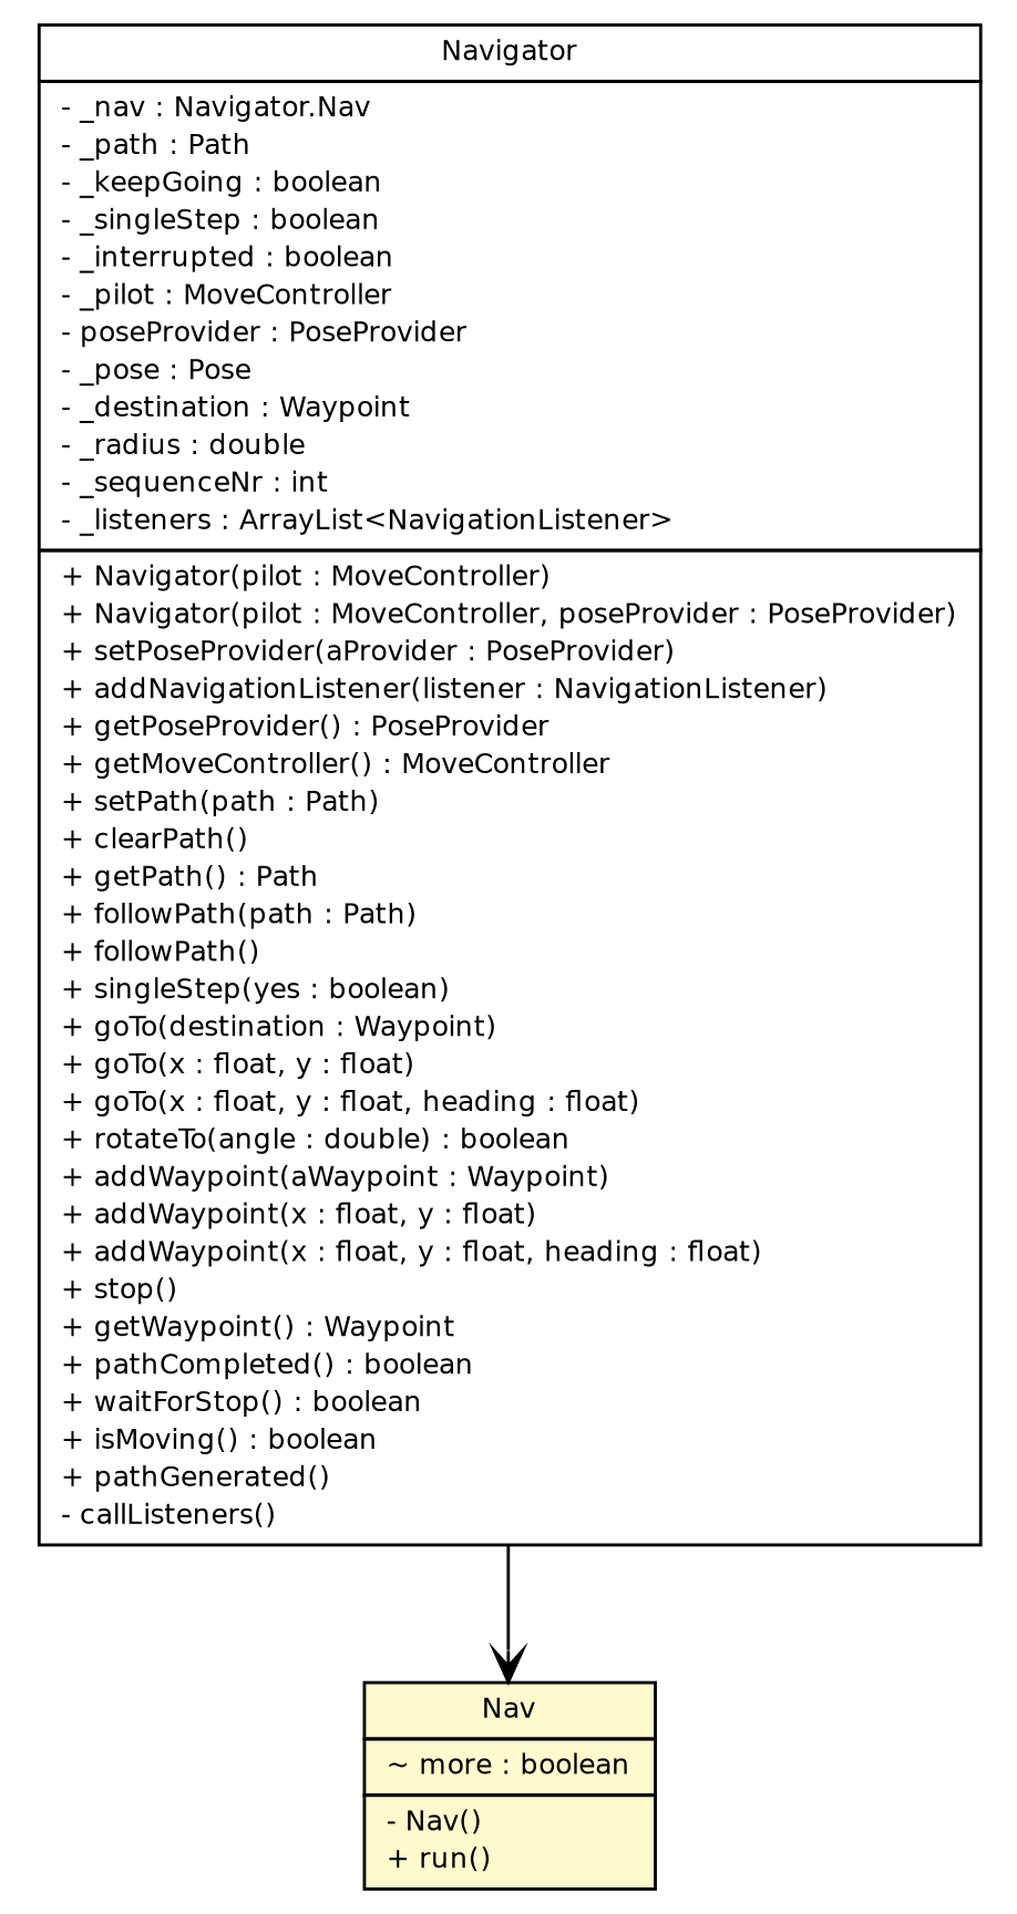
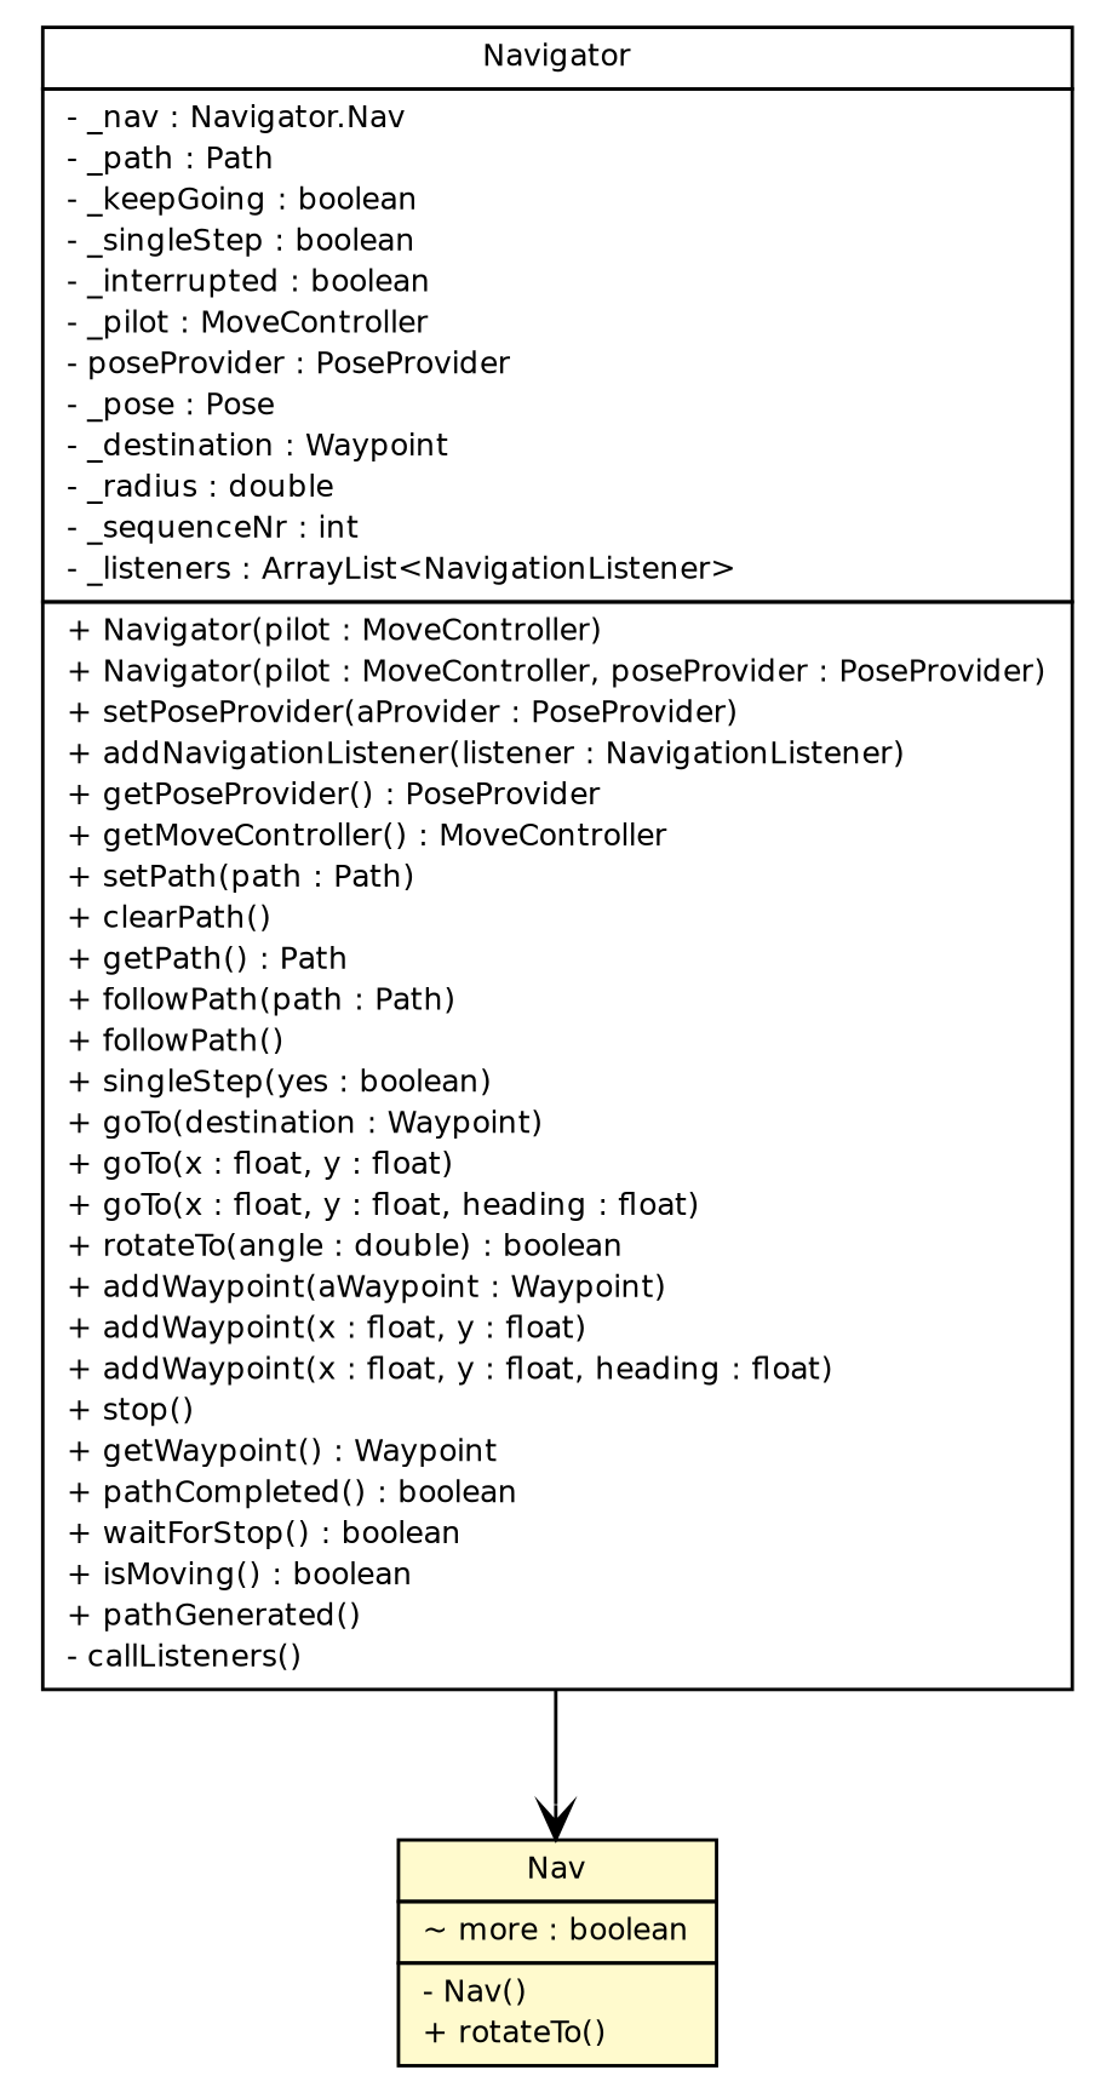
  digraph {
    nodesep=0.25
    ranksep=0.5
    node [fontcolor=black fontname=Helvetica fontsize=9.0 shape=plaintext]
    n1 [label=<<table title="lejos.robotics.navigation.Navigator" border="0" cellborder="1" cellspacing="0" cellpadding="2" port="p" href="./Navigator.html"> 		<tr><td><table border="0" cellspacing="0" cellpadding="1"> <tr><td align="center" balign="center"> Navigator </td></tr> 		</table></td></tr> 		<tr><td><table border="0" cellspacing="0" cellpadding="1"> <tr><td align="left" balign="left"> - _nav : Navigator.Nav </td></tr> <tr><td align="left" balign="left"> - _path : Path </td></tr> <tr><td align="left" balign="left"> - _keepGoing : boolean </td></tr> <tr><td align="left" balign="left"> - _singleStep : boolean </td></tr> <tr><td align="left" balign="left"> - _interrupted : boolean </td></tr> <tr><td align="left" balign="left"> - _pilot : MoveController </td></tr> <tr><td align="left" balign="left"> - poseProvider : PoseProvider </td></tr> <tr><td align="left" balign="left"> - _pose : Pose </td></tr> <tr><td align="left" balign="left"> - _destination : Waypoint </td></tr> <tr><td align="left" balign="left"> - _radius : double </td></tr> <tr><td align="left" balign="left"> - _sequenceNr : int </td></tr> <tr><td align="left" balign="left"> - _listeners : ArrayList&lt;NavigationListener&gt; </td></tr> 		</table></td></tr> 		<tr><td><table border="0" cellspacing="0" cellpadding="1"> <tr><td align="left" balign="left"> + Navigator(pilot : MoveController) </td></tr> <tr><td align="left" balign="left"> + Navigator(pilot : MoveController, poseProvider : PoseProvider) </td></tr> <tr><td align="left" balign="left"> + setPoseProvider(aProvider : PoseProvider) </td></tr> <tr><td align="left" balign="left"> + addNavigationListener(listener : NavigationListener) </td></tr> <tr><td align="left" balign="left"> + getPoseProvider() : PoseProvider </td></tr> <tr><td align="left" balign="left"> + getMoveController() : MoveController </td></tr> <tr><td align="left" balign="left"> + setPath(path : Path) </td></tr> <tr><td align="left" balign="left"> + clearPath() </td></tr> <tr><td align="left" balign="left"> + getPath() : Path </td></tr> <tr><td align="left" balign="left"> + followPath(path : Path) </td></tr> <tr><td align="left" balign="left"> + followPath() </td></tr> <tr><td align="left" balign="left"> + singleStep(yes : boolean) </td></tr> <tr><td align="left" balign="left"> + goTo(destination : Waypoint) </td></tr> <tr><td align="left" balign="left"> + goTo(x : float, y : float) </td></tr> <tr><td align="left" balign="left"> + goTo(x : float, y : float, heading : float) </td></tr> <tr><td align="left" balign="left"> + rotateTo(angle : double) : boolean </td></tr> <tr><td align="left" balign="left"> + addWaypoint(aWaypoint : Waypoint) </td></tr> <tr><td align="left" balign="left"> + addWaypoint(x : float, y : float) </td></tr> <tr><td align="left" balign="left"> + addWaypoint(x : float, y : float, heading : float) </td></tr> <tr><td align="left" balign="left"> + stop() </td></tr> <tr><td align="left" balign="left"> + getWaypoint() : Waypoint </td></tr> <tr><td align="left" balign="left"> + pathCompleted() : boolean </td></tr> <tr><td align="left" balign="left"> + waitForStop() : boolean </td></tr> <tr><td align="left" balign="left"> + isMoving() : boolean </td></tr> <tr><td align="left" balign="left"> + pathGenerated() </td></tr> <tr><td align="left" balign="left"> - callListeners() </td></tr> 		</table></td></tr> 		</table>>]
-   n2 [label=<<table title="lejos.robotics.navigation.Navigator.Nav" border="0" cellborder="1" cellspacing="0" cellpadding="2" port="p" bgcolor="lemonChiffon" href="./Navigator.Nav.html"> 		<tr><td><table border="0" cellspacing="0" cellpadding="1"> <tr><td align="center" balign="center"> Nav </td></tr> 		</table></td></tr> 		<tr><td><table border="0" cellspacing="0" cellpadding="1"> <tr><td align="left" balign="left"> ~ more : boolean </td></tr> 		</table></td></tr> 		<tr><td><table border="0" cellspacing="0" cellpadding="1"> <tr><td align="left" balign="left"> - Nav() </td></tr> <tr><td align="left" balign="left"> + run() </td></tr> 		</table></td></tr> 		</table>>]
+   n2 [label=<<table title="lejos.robotics.navigation.Navigator.Nav" border="0" cellborder="1" cellspacing="0" cellpadding="2" port="p" bgcolor="lemonChiffon" href="./Navigator.Nav.html"> 		<tr><td><table border="0" cellspacing="0" cellpadding="1"> <tr><td align="center" balign="center"> Nav </td></tr> 		</table></td></tr> 		<tr><td><table border="0" cellspacing="0" cellpadding="1"> <tr><td align="left" balign="left"> ~ more : boolean </td></tr> 		</table></td></tr> 		<tr><td><table border="0" cellspacing="0" cellpadding="1"> <tr><td align="left" balign="left"> - Nav() </td></tr> <tr><td align="left" balign="left"> + rotateTo() </td></tr> 		</table></td></tr> 		</table>>]
    n1 -> n2 [arrowhead=vee color=black fontcolor=black fontname=Helvetica fontsize=10.0 headport=p labelfontname=Helvetica labelfontsize=10 tailport=p style=solid]
  }
